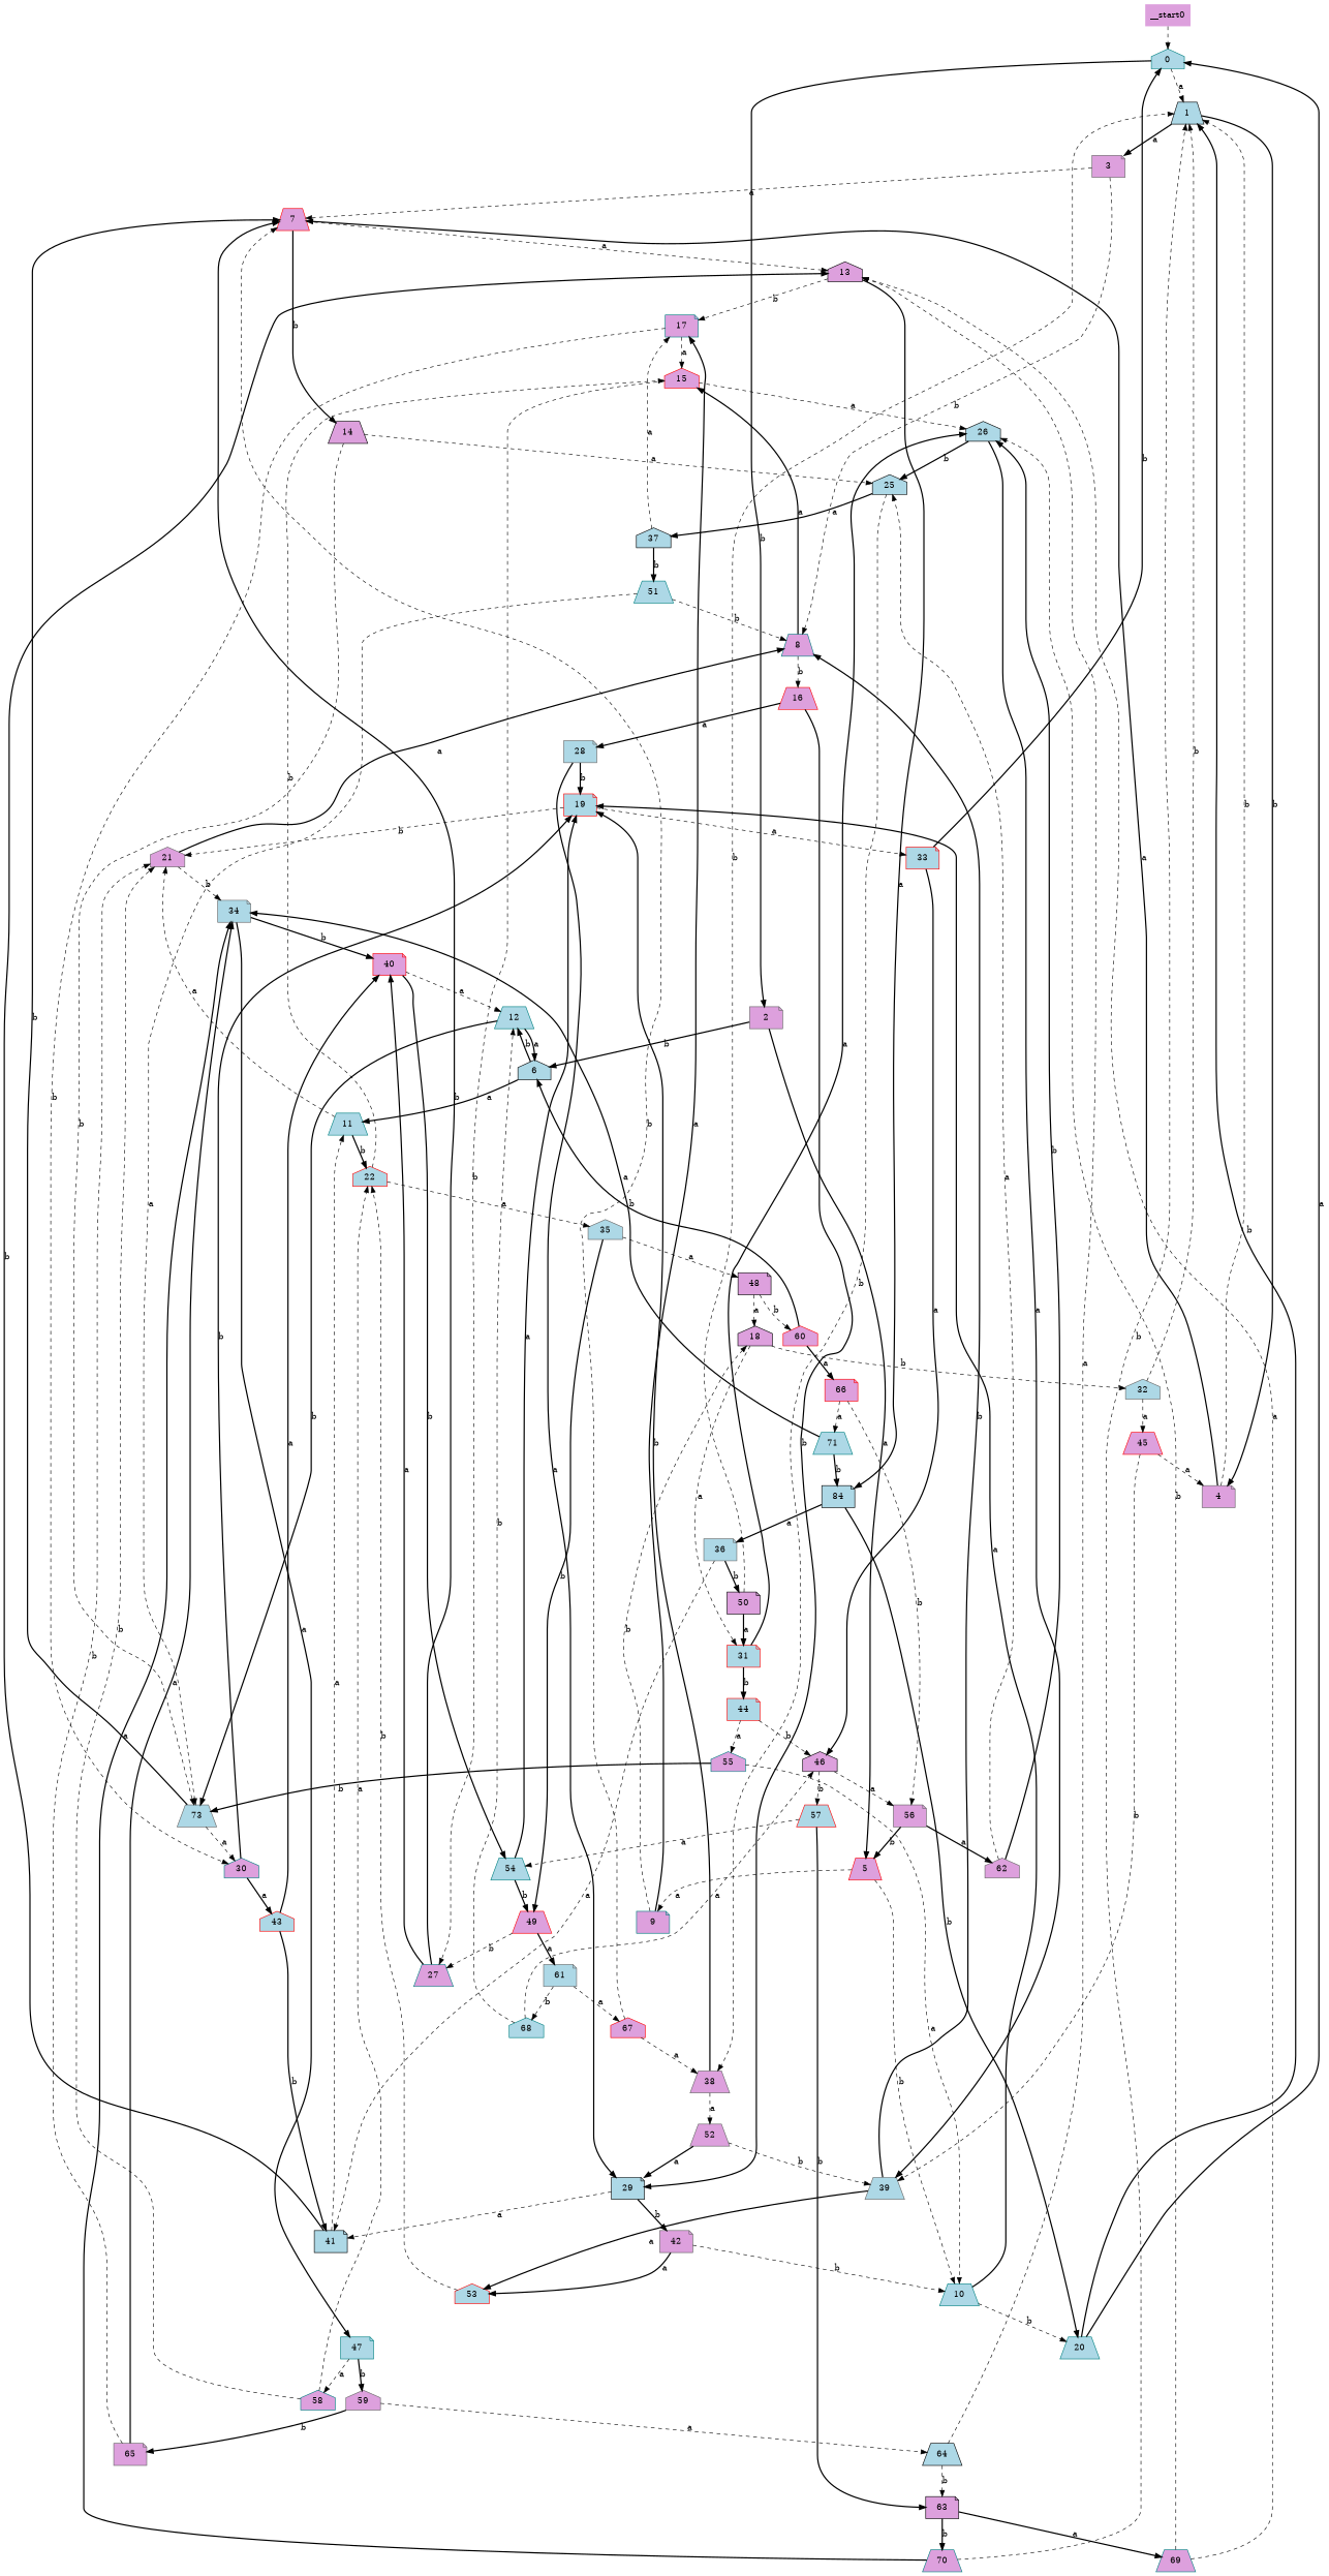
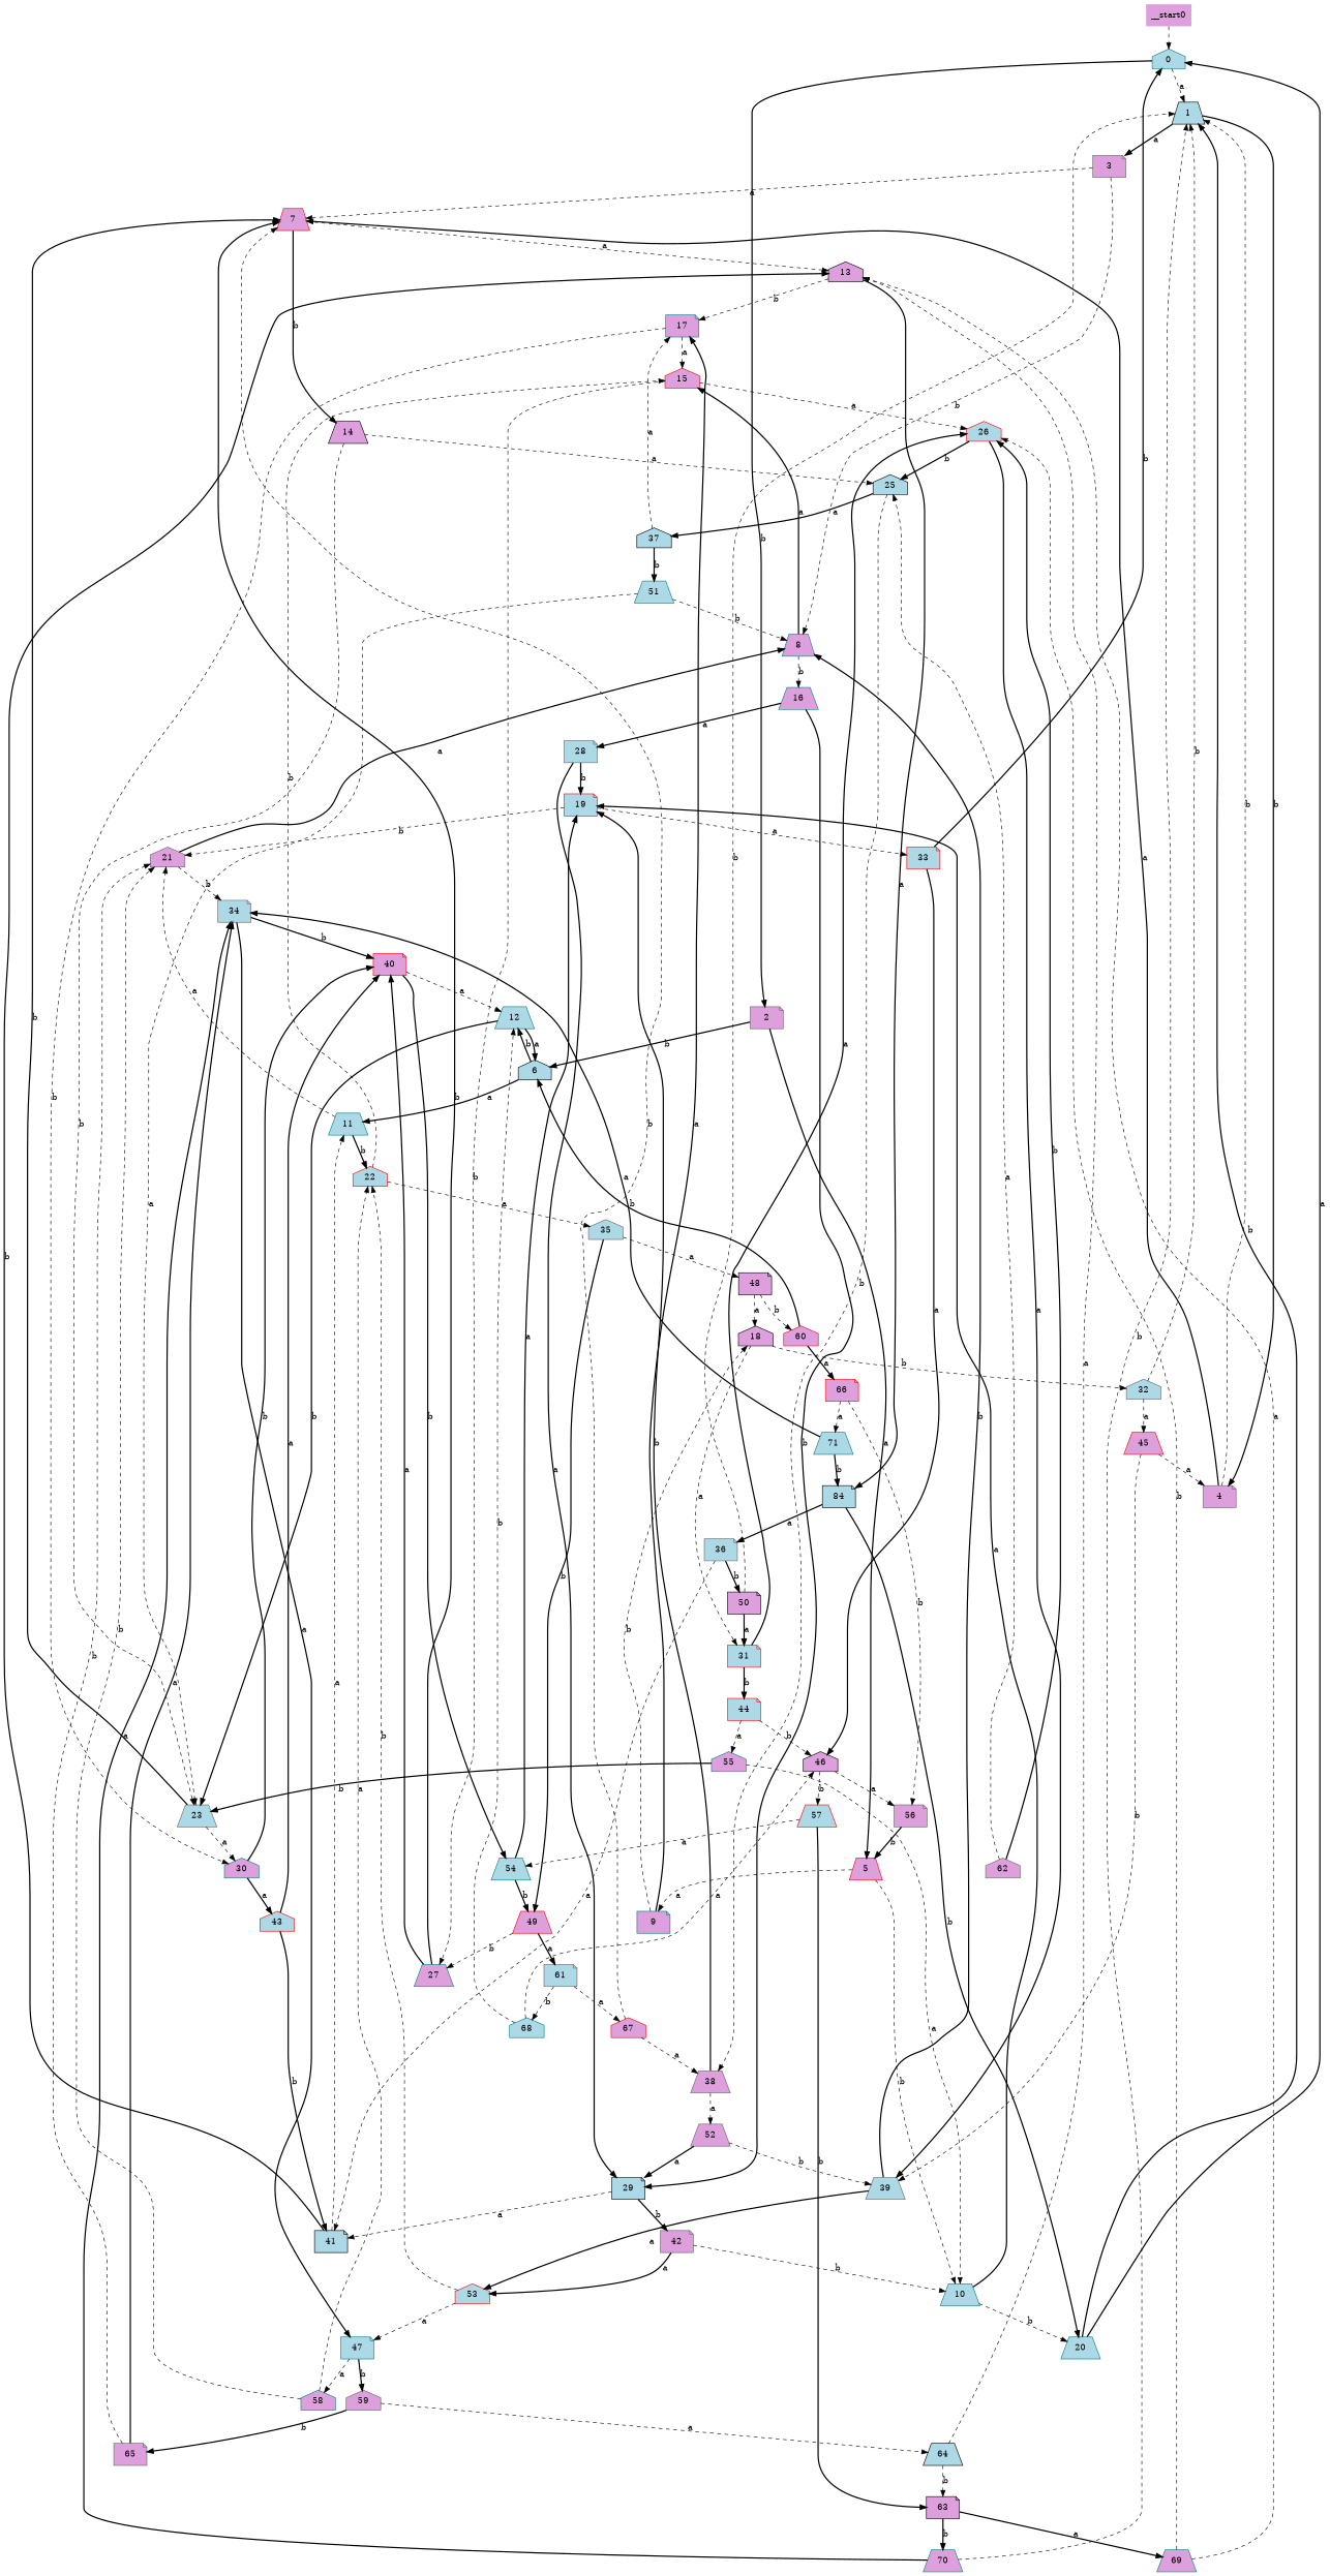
  digraph {
    node [color=teal fillcolor=plum shape=note style=filled]
    edge [style=dashed]
    __start0 [shape=none]
    0 [fillcolor=lightblue shape=house]
    1 [color=black fillcolor=lightblue shape=trapezium]
    2 [color=gray40]
    3 [color=gray40]
    4 [color=gray40]
    5 [color=red shape=trapezium]
    6 [color=black fillcolor=lightblue shape=house]
    7 [color=red shape=trapezium]
    8 [shape=trapezium]
    9
    10 [fillcolor=lightblue shape=trapezium]
    11 [fillcolor=lightblue shape=trapezium]
    12 [fillcolor=lightblue shape=trapezium]
    13 [color=black shape=house]
    14 [color=black shape=trapezium]
    15 [color=red shape=house]
-   16 [color=red shape=trapezium]
+   16 [shape=trapezium]
    17
    18 [color=black shape=house]
    19 [color=red fillcolor=lightblue]
    20 [fillcolor=lightblue shape=trapezium]
    21 [color=gray40 shape=house]
    22 [color=red fillcolor=lightblue shape=house]
-   23 [color=gray40 fillcolor=lightblue shape=trapezium label=73]
+   23 [color=gray40 fillcolor=lightblue shape=trapezium]
    n26 [color=black fillcolor=lightblue label=84]
    25 [color=black fillcolor=lightblue shape=house]
-   26 [color=black fillcolor=lightblue shape=house]
+   26 [color=red fillcolor=lightblue shape=house]
    27 [shape=trapezium]
    28 [color=gray40 fillcolor=lightblue]
    29 [color=black fillcolor=lightblue]
    30 [shape=house]
    31 [color=red fillcolor=lightblue]
    32 [color=gray40 fillcolor=lightblue shape=house]
    33 [color=red fillcolor=lightblue]
    34 [color=gray40 fillcolor=lightblue]
    35 [color=gray40 fillcolor=lightblue shape=house]
    36 [color=gray40 fillcolor=lightblue]
    37 [color=black fillcolor=lightblue shape=house]
    38 [color=gray40 shape=trapezium]
    39 [color=gray40 fillcolor=lightblue shape=trapezium]
    40 [color=red]
    41 [color=black fillcolor=lightblue]
    42 [color=gray40]
    43 [color=red fillcolor=lightblue shape=house]
    44 [color=red fillcolor=lightblue]
    45 [color=red shape=trapezium]
    46 [color=black shape=house]
    47 [fillcolor=lightblue]
    48 [color=black]
    49 [color=red shape=trapezium]
    50 [color=black]
    51 [fillcolor=lightblue shape=trapezium]
    52 [color=gray40 shape=trapezium]
    53 [color=red fillcolor=lightblue shape=house]
    54 [fillcolor=lightblue shape=trapezium]
    55 [shape=house]
    56 [color=gray40]
    57 [color=red fillcolor=lightblue shape=trapezium]
    58 [shape=house]
    59 [color=gray40 shape=house]
    60 [color=red shape=house]
    61 [color=gray40 fillcolor=lightblue]
    62 [color=gray40 shape=house]
    63 [color=black]
    64 [color=black fillcolor=lightblue shape=trapezium]
    65 [color=gray40]
    66 [color=red]
    67 [color=red shape=house]
    68 [fillcolor=lightblue shape=house]
    69 [shape=trapezium]
    70 [shape=trapezium]
    71 [fillcolor=lightblue shape=trapezium]
    __start0 -> 0
    0 -> 1 [label=a]
    0 -> 2 [label=b style=bold]
    1 -> 3 [label=a style=bold]
    1 -> 4 [label=b style=bold]
    2 -> 5 [label=a style=bold]
    2 -> 6 [label=b style=bold]
    3 -> 7 [label=a]
    3 -> 8 [label=b]
    4 -> 1 [label=b]
    4 -> 7 [label=a style=bold]
    5 -> 9 [label=a]
    5 -> 10 [label=b]
    6 -> 11 [label=a style=bold]
    6 -> 12 [label=b style=bold]
    7 -> 13 [label=a]
    7 -> 14 [label=b style=bold]
    8 -> 15 [label=a style=bold]
    8 -> 16 [label=b]
    9 -> 17 [label=a style=bold]
    9 -> 18 [label=b]
    10 -> 19 [label=a style=bold]
    10 -> 20 [label=b]
    11 -> 21 [label=a]
    11 -> 22 [label=b style=bold]
    12 -> 6 [label=a style=bold]
    12 -> 23 [label=b style=bold]
    13 -> 17 [label=b]
    13 -> n26 [label=a style=bold]
    14 -> 23 [label=b]
    14 -> 25 [label=a]
    15 -> 26 [label=a]
    15 -> 27 [label=b]
    16 -> 28 [label=a style=bold]
    16 -> 29 [label=b style=bold]
    17 -> 15 [label=a]
    17 -> 30 [label=b]
    18 -> 31 [label=a]
    18 -> 32 [label=b]
    19 -> 21 [label=b]
    19 -> 33 [label=a]
    20 -> 0 [label=a style=bold]
    20 -> 1 [label=b style=bold]
    21 -> 8 [label=a style=bold]
    21 -> 34 [label=b]
    22 -> 15 [label=b]
    22 -> 35 [label=a]
    23 -> 7 [label=b style=bold]
    23 -> 30 [label=a]
    n26 -> 20 [label=b style=bold]
    n26 -> 36 [label=a style=bold]
    25 -> 37 [label=a style=bold]
    25 -> 38 [label=b]
    26 -> 25 [label=b style=bold]
    26 -> 39 [label=a style=bold]
    27 -> 7 [label=b style=bold]
    27 -> 40 [label=a style=bold]
    28 -> 19 [label=b style=bold]
    28 -> 29 [label=a style=bold]
    29 -> 41 [label=a]
    29 -> 42 [label=b style=bold]
-   30 -> 19 [label=b style=bold]
+   30 -> 40 [label=b style=bold]
    30 -> 43 [label=a style=bold]
    31 -> 26 [label=a style=bold]
    31 -> 44 [label=b style=bold]
    32 -> 1 [label=b]
    32 -> 45 [label=a]
    33 -> 0 [label=b style=bold]
    33 -> 46 [label=a style=bold]
    34 -> 40 [label=b style=bold]
    34 -> 47 [label=a style=bold]
    35 -> 48 [label=a]
    35 -> 49 [label=b style=bold]
    36 -> 41 [label=a]
    36 -> 50 [label=b style=bold]
    37 -> 17 [label=a]
    37 -> 51 [label=b style=bold]
    38 -> 19 [label=b style=bold]
    38 -> 52 [label=a]
    39 -> 8 [label=b style=bold]
    39 -> 53 [label=a style=bold]
    40 -> 12 [label=a]
    40 -> 54 [label=b style=bold]
    41 -> 11 [label=a]
    41 -> 13 [label=b style=bold]
    42 -> 10 [label=b]
    42 -> 53 [label=a style=bold]
    43 -> 40 [label=a style=bold]
    43 -> 41 [label=b style=bold]
    44 -> 46 [label=b]
    44 -> 55 [label=a]
    45 -> 4 [label=a]
    45 -> 39 [label=b]
    46 -> 56 [label=a]
    46 -> 57 [label=b]
    47 -> 58 [label=a]
    47 -> 59 [label=b style=bold]
    48 -> 18 [label=a]
    48 -> 60 [label=b]
    49 -> 27 [label=b]
    49 -> 61 [label=a style=bold]
    50 -> 1 [label=b]
    50 -> 31 [label=a style=bold]
    51 -> 8 [label=b]
    51 -> 23 [label=a]
    52 -> 29 [label=a style=bold]
    52 -> 39 [label=b]
    53 -> 22 [label=b]
+   53 -> 47 [label=a]
    54 -> 19 [label=a style=bold]
    54 -> 49 [label=b style=bold]
    55 -> 10 [label=a]
    55 -> 23 [label=b style=bold]
    56 -> 5 [label=b style=bold]
-   56 -> 62 [label=a style=bold]
    57 -> 54 [label=a]
    57 -> 63 [label=b style=bold]
    58 -> 21 [label=b]
    58 -> 22 [label=a]
    59 -> 64 [label=a]
    59 -> 65 [label=b style=bold]
    60 -> 6 [label=b style=bold]
    60 -> 66 [label=a style=bold]
    61 -> 67 [label=a]
    61 -> 68 [label=b]
    62 -> 25 [label=a]
    62 -> 26 [label=b style=bold]
    63 -> 69 [label=a style=bold]
    63 -> 70 [label=b style=bold]
    64 -> 13 [label=a]
    64 -> 63 [label=b]
    65 -> 21 [label=b]
    65 -> 34 [label=a style=bold]
    66 -> 56 [label=b]
    66 -> 71 [label=a]
    67 -> 7 [label=b]
    67 -> 38 [label=a]
    68 -> 12 [label=b]
    68 -> 46 [label=a]
    69 -> 13 [label=a]
    69 -> 26 [label=b]
    70 -> 1 [label=b]
    70 -> 34 [label=a style=bold]
    71 -> n26 [label=b style=bold]
    71 -> 34 [label=a style=bold]
  }
